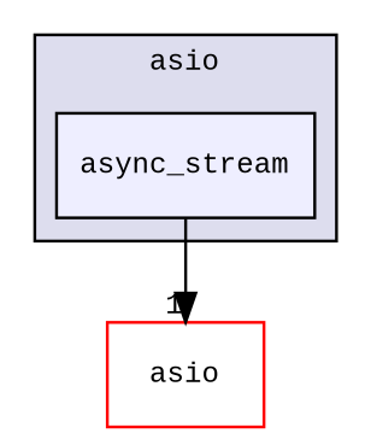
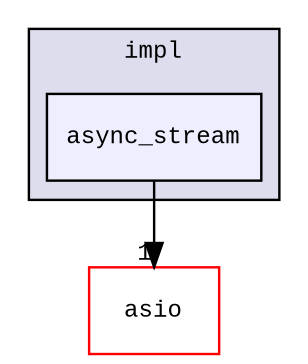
  digraph {
    compound=true
    fontname="Liberation Mono"
    node [fontname="Liberation Mono" fontsize=10 shape=box style=filled]
    n1 [fillcolor="#eeeeff" label=async_stream pencolor=black]
    n2 [color=red fillcolor=white label=asio]
    subgraph cluster_1 {
      bgcolor="#ddddee"
      fontsize=10
-     label=asio
+     label=impl
      pencolor=black
      n1
    }
    n1 -> n2 [headlabel=1 labeldistance=1.5 labelfontname=CourierNew labelfontsize=10 fontname="Liberation Mono"]
  }
